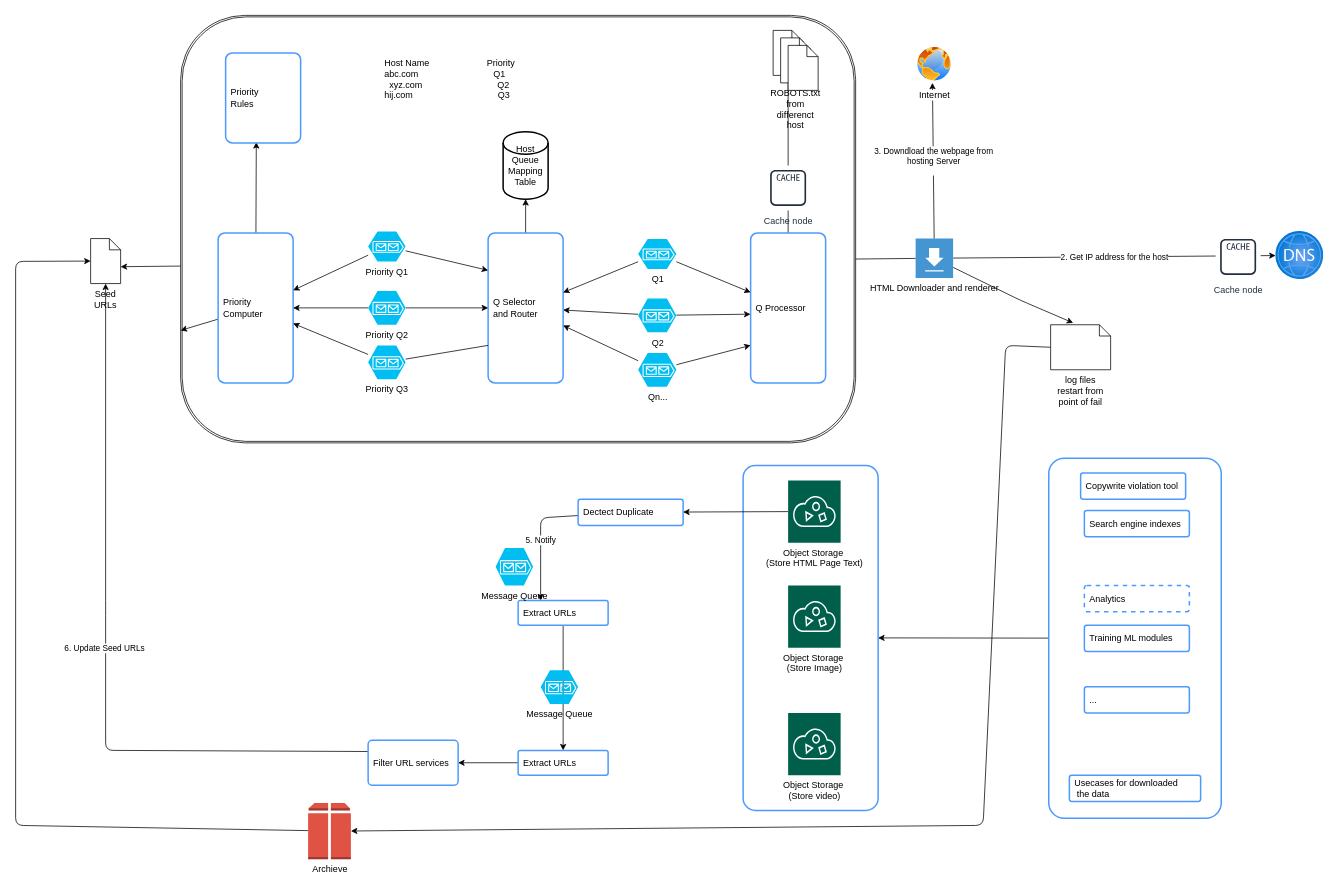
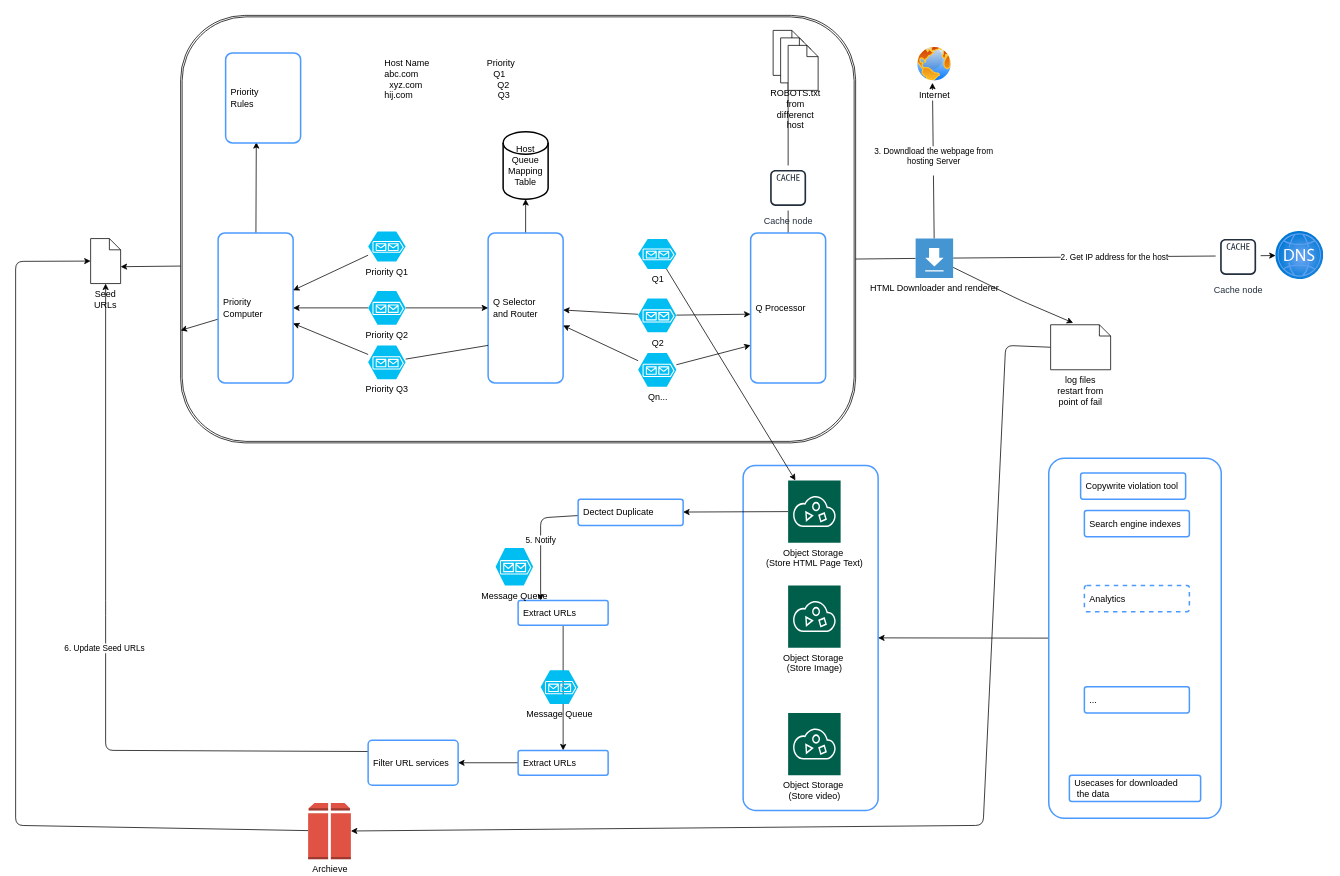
  <mxCell id="0" />
  <mxCell id="1" parent="0" />
  <mxCell id="2" value="" style="rounded=1;arcSize=9;align=left;spacingLeft=5;strokeColor=#4C9AFF;html=1;strokeWidth=2;fontSize=12" vertex="1" parent="1"><mxGeometry x="990" y="620" width="180" height="460" as="geometry" /></mxCell>
  <mxCell id="3" value="3. Downdload the webpage from&lt;br&gt;hosting Server&lt;br&gt;&amp;nbsp;" style="edgeStyle=none;html=1;" edge="1" parent="1" source="7"><mxGeometry relative="1" as="geometry"><mxPoint x="1242.4" y="110" as="targetPoint" /></mxGeometry></mxCell>
  <mxCell id="4" value="1. Read the URL" style="edgeStyle=none;html=1;entryX=0;entryY=0;entryDx=40;entryDy=37.5;entryPerimeter=0;" edge="1" parent="1" source="7" target="17"><mxGeometry relative="1" as="geometry"><mxPoint x="449" y="340" as="targetPoint" /></mxGeometry></mxCell>
  <mxCell id="5" value="2. Get IP address for the host" style="edgeStyle=none;html=1;" edge="1" parent="1" source="7" target="8"><mxGeometry relative="1" as="geometry" /></mxCell>
  <mxCell id="6" style="edgeStyle=none;html=1;" edge="1" parent="1" source="7"><mxGeometry relative="1" as="geometry"><mxPoint x="1430" y="430" as="targetPoint" /><Array as="points"><mxPoint x="1360" y="400" /></Array></mxGeometry></mxCell>
  <mxCell id="7" value="HTML Downloader and renderer&lt;br&gt;" style="shadow=0;dashed=0;html=1;strokeColor=none;fillColor=#4495D1;labelPosition=center;verticalLabelPosition=bottom;verticalAlign=top;align=center;outlineConnect=0;shape=mxgraph.veeam.2d.download;" vertex="1" parent="1"><mxGeometry x="1220" y="317.6" width="50" height="52.4" as="geometry" /></mxCell>
  <mxCell id="8" value="" style="aspect=fixed;html=1;points=[];align=center;image;fontSize=12;image=img/lib/azure2/networking/DNS_Zones.svg;" vertex="1" parent="1"><mxGeometry x="1700" y="308" width="64" height="64" as="geometry" /></mxCell>
  <mxCell id="9" value="5. Notify" style="edgeStyle=none;html=1;entryX=0.25;entryY=0;entryDx=0;entryDy=0;" edge="1" parent="1" source="10" target="13"><mxGeometry relative="1" as="geometry"><Array as="points"><mxPoint x="720" y="690" /></Array></mxGeometry></mxCell>
  <mxCell id="10" value="Dectect Duplicate" style="rounded=1;arcSize=9;align=left;spacingLeft=5;strokeColor=#4C9AFF;html=1;strokeWidth=2;fontSize=12" vertex="1" parent="1"><mxGeometry x="770" y="665" width="140" height="35" as="geometry" /></mxCell>
  <mxCell id="11" value="6. Update Seed URLs&amp;nbsp;" style="edgeStyle=none;html=1;entryX=0.5;entryY=1;entryDx=0;entryDy=0;entryPerimeter=0;exitX=0;exitY=0.25;exitDx=0;exitDy=0;" edge="1" parent="1" source="68" target="17"><mxGeometry relative="1" as="geometry"><Array as="points"><mxPoint x="140" y="1000" /><mxPoint x="140" y="810" /></Array></mxGeometry></mxCell>
  <mxCell id="12" style="edgeStyle=none;html=1;entryX=0.5;entryY=0;entryDx=0;entryDy=0;" edge="1" parent="1" source="13" target="66"><mxGeometry relative="1" as="geometry" /></mxCell>
  <mxCell id="13" value="Extract URLs" style="rounded=1;arcSize=9;align=left;spacingLeft=5;strokeColor=#4C9AFF;html=1;strokeWidth=2;fontSize=12" vertex="1" parent="1"><mxGeometry x="690" y="800" width="120" height="33" as="geometry" /></mxCell>
  <mxCell id="14" value="" style="shape=ext;double=1;rounded=1;whiteSpace=wrap;html=1;" vertex="1" parent="1"><mxGeometry x="240" width="900" height="570" as="geometry" y="20" /></mxCell>
  <mxCell id="15" style="edgeStyle=none;html=1;" edge="1" parent="1" source="16" target="10"><mxGeometry relative="1" as="geometry" /></mxCell>
  <mxCell id="16" value="Object Storage&amp;nbsp;&lt;br&gt;(Store HTML Page Text)" style="sketch=0;pointerEvents=1;shadow=0;dashed=0;html=1;strokeColor=none;fillColor=#005F4B;labelPosition=center;verticalLabelPosition=bottom;verticalAlign=top;align=center;outlineConnect=0;shape=mxgraph.veeam2.object_storage;" vertex="1" parent="1"><mxGeometry x="1050" y="640" width="70" height="83" as="geometry" /></mxCell>
  <mxCell id="17" value="Seed URLs" style="shape=mxgraph.bpmn.data;labelPosition=center;verticalLabelPosition=bottom;align=center;verticalAlign=top;whiteSpace=wrap;size=15;html=1;" vertex="1" parent="1"><mxGeometry x="120" y="317.6" width="40" height="60" as="geometry" /></mxCell>
  <mxCell id="18" value="Internet&lt;br&gt;" style="aspect=fixed;perimeter=ellipsePerimeter;html=1;align=center;shadow=0;dashed=0;spacingTop=3;image;image=img/lib/active_directory/internet_globe.svg;" vertex="1" parent="1"><mxGeometry x="1220" y="60" width="50" height="50" as="geometry" /></mxCell>
  <mxCell id="19" style="edgeStyle=none;html=1;" edge="1" parent="1" source="21" target="14"><mxGeometry relative="1" as="geometry" /></mxCell>
  <mxCell id="20" style="edgeStyle=none;html=1;entryX=0.409;entryY=0.992;entryDx=0;entryDy=0;entryPerimeter=0;" edge="1" parent="1" source="21" target="26"><mxGeometry relative="1" as="geometry" /></mxCell>
  <mxCell id="21" value="Priority &lt;br&gt;Computer" style="rounded=1;arcSize=9;align=left;spacingLeft=5;strokeColor=#4C9AFF;html=1;strokeWidth=2;fontSize=12" vertex="1" parent="1"><mxGeometry y="310" width="100" height="200" as="geometry" x="290" /></mxCell>
  <mxCell id="22" style="edgeStyle=none;html=1;" edge="1" parent="1" source="23" target="48"><mxGeometry relative="1" as="geometry" /></mxCell>
  <mxCell id="23" value="Q Selector&lt;br&gt;and Router" style="rounded=1;arcSize=9;align=left;spacingLeft=5;strokeColor=#4C9AFF;html=1;strokeWidth=2;fontSize=12" vertex="1" parent="1"><mxGeometry x="650" y="310" width="100" height="200" as="geometry" /></mxCell>
  <mxCell id="24" style="edgeStyle=none;html=1;entryX=0.5;entryY=1;entryDx=0;entryDy=0;entryPerimeter=0;" edge="1" parent="1" source="25" target="46"><mxGeometry relative="1" as="geometry" /></mxCell>
  <mxCell id="25" value="Q Processor" style="rounded=1;arcSize=9;align=left;spacingLeft=5;strokeColor=#4C9AFF;html=1;strokeWidth=2;fontSize=12" vertex="1" parent="1"><mxGeometry x="1000" y="310" width="100" height="200" as="geometry" /></mxCell>
  <mxCell id="26" value="Priority &lt;br&gt;Rules&lt;br&gt;" style="rounded=1;arcSize=9;align=left;spacingLeft=5;strokeColor=#4C9AFF;html=1;strokeWidth=2;fontSize=12" vertex="1" parent="1"><mxGeometry x="300" y="70" width="100" height="120" as="geometry" /></mxCell>
  <mxCell id="27" value="Host Name&amp;nbsp; &amp;nbsp; &amp;nbsp; &amp;nbsp; &amp;nbsp; &amp;nbsp; &amp;nbsp; &amp;nbsp; &amp;nbsp; &amp;nbsp; &amp;nbsp; &amp;nbsp;Priority&lt;br&gt;abc.com&amp;nbsp; &amp;nbsp; &amp;nbsp; &amp;nbsp; &amp;nbsp; &amp;nbsp; &amp;nbsp; &amp;nbsp; &amp;nbsp; &amp;nbsp; &amp;nbsp; &amp;nbsp; &amp;nbsp; &amp;nbsp; &amp;nbsp; Q1&lt;br&gt;&amp;nbsp; xyz.com&amp;nbsp; &amp;nbsp; &amp;nbsp; &amp;nbsp; &amp;nbsp; &amp;nbsp; &amp;nbsp; &amp;nbsp; &amp;nbsp; &amp;nbsp; &amp;nbsp; &amp;nbsp; &amp;nbsp; &amp;nbsp; &amp;nbsp; Q2&lt;br&gt;hij.com&amp;nbsp; &amp;nbsp; &amp;nbsp; &amp;nbsp; &amp;nbsp; &amp;nbsp; &amp;nbsp; &amp;nbsp; &amp;nbsp; &amp;nbsp; &amp;nbsp; &amp;nbsp; &amp;nbsp; &amp;nbsp; &amp;nbsp; &amp;nbsp; &amp;nbsp; Q3&amp;nbsp; &amp;nbsp; &amp;nbsp; &amp;nbsp; &amp;nbsp; &amp;nbsp; &amp;nbsp; &amp;nbsp; &amp;nbsp; &amp;nbsp; &amp;nbsp; &amp;nbsp; &amp;nbsp;" style="text;html=1;strokeColor=none;fillColor=none;align=left;verticalAlign=middle;whiteSpace=wrap;rounded=0;" vertex="1" parent="1"><mxGeometry x="510" y="60" width="260" height="90" as="geometry" /></mxCell>
  <mxCell id="28" style="edgeStyle=none;html=1;" edge="1" parent="1" source="30" target="21"><mxGeometry relative="1" as="geometry" /></mxCell>
- <mxCell id="29" style="edgeStyle=none;html=1;entryX=0;entryY=0.25;entryDx=0;entryDy=0;" edge="1" parent="1" source="30" target="23"><mxGeometry relative="1" as="geometry" /></mxCell>
  <mxCell id="30" value="Priority Q1" style="verticalLabelPosition=bottom;html=1;verticalAlign=top;align=center;strokeColor=none;fillColor=#00BEF2;shape=mxgraph.azure.storage_queue;" vertex="1" parent="1"><mxGeometry x="490" y="308" width="50" height="40" as="geometry" /></mxCell>
  <mxCell id="31" style="edgeStyle=none;html=1;" edge="1" parent="1" source="33" target="21"><mxGeometry relative="1" as="geometry" /></mxCell>
  <mxCell id="32" style="edgeStyle=none;html=1;entryX=0;entryY=0.5;entryDx=0;entryDy=0;" edge="1" parent="1" source="33" target="23"><mxGeometry relative="1" as="geometry" /></mxCell>
  <mxCell id="33" value="Priority Q2" style="verticalLabelPosition=bottom;html=1;verticalAlign=top;align=center;strokeColor=none;fillColor=#00BEF2;shape=mxgraph.azure.storage_queue;" vertex="1" parent="1"><mxGeometry x="490" y="387.5" width="50" height="45" as="geometry" /></mxCell>
  <mxCell id="34" style="edgeStyle=none;html=1;" edge="1" parent="1" source="36" target="21"><mxGeometry relative="1" as="geometry" /></mxCell>
  <mxCell id="35" style="edgeStyle=none;html=1;entryX=0;entryY=0.75;entryDx=0;entryDy=0;endArrow=none;" edge="1" parent="1" source="36" target="23"><mxGeometry relative="1" as="geometry" /></mxCell>
  <mxCell id="36" value="Priority Q3" style="verticalLabelPosition=bottom;html=1;verticalAlign=top;align=center;strokeColor=none;fillColor=#00BEF2;shape=mxgraph.azure.storage_queue;" vertex="1" parent="1"><mxGeometry x="490" y="460" width="50" height="45" as="geometry" /></mxCell>
- <mxCell id="37" style="edgeStyle=none;html=1;" edge="1" parent="1" source="39" target="23"><mxGeometry relative="1" as="geometry" /></mxCell>
- <mxCell id="38" style="edgeStyle=none;html=1;" edge="1" parent="1" source="39" target="25"><mxGeometry relative="1" as="geometry" /></mxCell>
+ <mxCell id="38" style="edgeStyle=none;html=1;" edge="1" parent="1" source="39" target="16"><mxGeometry relative="1" as="geometry" /></mxCell>
  <mxCell id="39" value="Q1" style="verticalLabelPosition=bottom;html=1;verticalAlign=top;align=center;strokeColor=none;fillColor=#00BEF2;shape=mxgraph.azure.storage_queue;" vertex="1" parent="1"><mxGeometry x="850" y="318" width="51" height="40" as="geometry" /></mxCell>
  <mxCell id="40" style="edgeStyle=none;html=1;entryX=-0.002;entryY=0.542;entryDx=0;entryDy=0;entryPerimeter=0;" edge="1" parent="1" source="42" target="25"><mxGeometry relative="1" as="geometry" /></mxCell>
  <mxCell id="41" style="edgeStyle=none;html=1;" edge="1" parent="1" source="42" target="23"><mxGeometry relative="1" as="geometry" /></mxCell>
  <mxCell id="42" value="Q2" style="verticalLabelPosition=bottom;html=1;verticalAlign=top;align=center;strokeColor=none;fillColor=#00BEF2;shape=mxgraph.azure.storage_queue;" vertex="1" parent="1"><mxGeometry x="850" y="397.5" width="51" height="45" as="geometry" /></mxCell>
  <mxCell id="43" style="edgeStyle=none;html=1;entryX=0;entryY=0.75;entryDx=0;entryDy=0;" edge="1" parent="1" source="45" target="25"><mxGeometry relative="1" as="geometry" /></mxCell>
  <mxCell id="44" style="edgeStyle=none;html=1;" edge="1" parent="1" source="45" target="23"><mxGeometry relative="1" as="geometry" /></mxCell>
  <mxCell id="45" value="Qn..." style="verticalLabelPosition=bottom;html=1;verticalAlign=top;align=center;strokeColor=none;fillColor=#00BEF2;shape=mxgraph.azure.storage_queue;" vertex="1" parent="1"><mxGeometry x="850" y="470" width="51" height="45" as="geometry" /></mxCell>
  <mxCell id="46" value="" style="shape=mxgraph.bpmn.data;labelPosition=center;verticalLabelPosition=bottom;align=center;verticalAlign=top;whiteSpace=wrap;size=15;html=1;" vertex="1" parent="1"><mxGeometry x="1030" y="40" width="40" height="60" as="geometry" /></mxCell>
  <mxCell id="47" value="Cache node" style="sketch=0;outlineConnect=0;fontColor=#232F3E;gradientColor=none;strokeColor=#232F3E;fillColor=#ffffff;dashed=0;verticalLabelPosition=bottom;verticalAlign=top;align=center;html=1;fontSize=12;fontStyle=0;aspect=fixed;shape=mxgraph.aws4.resourceIcon;resIcon=mxgraph.aws4.cache_node;" vertex="1" parent="1"><mxGeometry x="1020" y="220" width="60" height="60" as="geometry" /></mxCell>
  <mxCell id="48" value="Host Queue Mapping Table" style="strokeWidth=2;html=1;shape=mxgraph.flowchart.database;whiteSpace=wrap;" vertex="1" parent="1"><mxGeometry x="670" y="175" width="60" height="90" as="geometry" /></mxCell>
  <mxCell id="49" value="Cache node" style="sketch=0;outlineConnect=0;fontColor=#232F3E;gradientColor=none;strokeColor=#232F3E;fillColor=#ffffff;dashed=0;verticalLabelPosition=bottom;verticalAlign=top;align=center;html=1;fontSize=12;fontStyle=0;aspect=fixed;shape=mxgraph.aws4.resourceIcon;resIcon=mxgraph.aws4.cache_node;" vertex="1" parent="1"><mxGeometry x="1620" y="312" width="60" height="60" as="geometry" /></mxCell>
  <mxCell id="50" value="ROBOTS.txt from differenct host" style="shape=mxgraph.bpmn.data;labelPosition=center;verticalLabelPosition=bottom;align=center;verticalAlign=top;whiteSpace=wrap;size=15;html=1;" vertex="1" parent="1"><mxGeometry x="1040" y="50" width="40" height="60" as="geometry" /></mxCell>
  <mxCell id="51" value="" style="shape=mxgraph.bpmn.data;labelPosition=center;verticalLabelPosition=bottom;align=center;verticalAlign=top;whiteSpace=wrap;size=15;html=1;" vertex="1" parent="1"><mxGeometry x="1050" y="60" width="40" height="60" as="geometry" /></mxCell>
  <mxCell id="52" value="Message Queue" style="verticalLabelPosition=bottom;html=1;verticalAlign=top;align=center;strokeColor=none;fillColor=#00BEF2;shape=mxgraph.azure.storage_queue;" vertex="1" parent="1"><mxGeometry x="660" y="730" width="50" height="50" as="geometry" /></mxCell>
  <mxCell id="53" value="Object Storage&amp;nbsp;&lt;br&gt;(Store Image)" style="sketch=0;pointerEvents=1;shadow=0;dashed=0;html=1;strokeColor=none;fillColor=#005F4B;labelPosition=center;verticalLabelPosition=bottom;verticalAlign=top;align=center;outlineConnect=0;shape=mxgraph.veeam2.object_storage;" vertex="1" parent="1"><mxGeometry x="1050" y="780" width="70" height="83" as="geometry" /></mxCell>
  <mxCell id="54" value="Object Storage&amp;nbsp;&lt;br&gt;(Store video)" style="sketch=0;pointerEvents=1;shadow=0;dashed=0;html=1;strokeColor=none;fillColor=#005F4B;labelPosition=center;verticalLabelPosition=bottom;verticalAlign=top;align=center;outlineConnect=0;shape=mxgraph.veeam2.object_storage;" vertex="1" parent="1"><mxGeometry x="1050" y="950" width="70" height="83" as="geometry" /></mxCell>
  <mxCell id="55" style="edgeStyle=none;html=1;entryX=1;entryY=0.5;entryDx=0;entryDy=0;" edge="1" parent="1" source="56" target="2"><mxGeometry relative="1" as="geometry" /></mxCell>
  <mxCell id="56" value="" style="rounded=1;arcSize=9;align=left;spacingLeft=5;strokeColor=#4C9AFF;html=1;strokeWidth=2;fontSize=12" vertex="1" parent="1"><mxGeometry x="1397.5" y="610.5" width="230" height="480" as="geometry" /></mxCell>
  <mxCell id="57" value="Copywrite violation tool" style="rounded=1;arcSize=9;align=left;spacingLeft=5;strokeColor=#4C9AFF;html=1;strokeWidth=2;fontSize=12" vertex="1" parent="1"><mxGeometry x="1440" y="630" width="140" height="35" as="geometry" /></mxCell>
  <mxCell id="58" value="Search engine indexes" style="rounded=1;arcSize=9;align=left;spacingLeft=5;strokeColor=#4C9AFF;html=1;strokeWidth=2;fontSize=12" vertex="1" parent="1"><mxGeometry x="1445" y="680" width="140" height="35" as="geometry" /></mxCell>
  <mxCell id="59" value="Analytics" style="rounded=1;arcSize=9;align=left;spacingLeft=5;strokeColor=#4C9AFF;html=1;strokeWidth=2;fontSize=12;dashed=1;" vertex="1" parent="1"><mxGeometry x="1445" y="780" width="140" height="35" as="geometry" /></mxCell>
- <mxCell id="60" value="Training ML modules" style="rounded=1;arcSize=9;align=left;spacingLeft=5;strokeColor=#4C9AFF;html=1;strokeWidth=2;fontSize=12" vertex="1" parent="1"><mxGeometry x="1445" y="833" width="140" height="35" as="geometry" /></mxCell>
  <mxCell id="61" value="..." style="rounded=1;arcSize=9;align=left;spacingLeft=5;strokeColor=#4C9AFF;html=1;strokeWidth=2;fontSize=12" vertex="1" parent="1"><mxGeometry x="1445" y="915" width="140" height="35" as="geometry" /></mxCell>
  <mxCell id="62" value="Usecases for downloaded&lt;br&gt;&amp;nbsp;the data" style="rounded=1;arcSize=9;align=left;spacingLeft=5;strokeColor=#4C9AFF;html=1;strokeWidth=2;fontSize=12" vertex="1" parent="1"><mxGeometry x="1425" y="1033" width="175" height="35" as="geometry" /></mxCell>
  <mxCell id="63" style="edgeStyle=none;html=1;entryX=1;entryY=0.5;entryDx=0;entryDy=0;entryPerimeter=0;exitX=0;exitY=0.5;exitDx=0;exitDy=0;exitPerimeter=0;movable=0;resizable=0;rotatable=0;deletable=0;editable=0;connectable=0;" edge="1" parent="1" source="64" target="70"><mxGeometry relative="1" as="geometry"><Array as="points"><mxPoint x="1340" y="460" /><mxPoint x="1310" y="1100" /></Array></mxGeometry></mxCell>
  <mxCell id="64" value="log files restart from point of fail" style="shape=mxgraph.bpmn.data;labelPosition=center;verticalLabelPosition=bottom;align=center;verticalAlign=top;whiteSpace=wrap;size=15;html=1;" vertex="1" parent="1"><mxGeometry x="1400" y="432.5" width="80" height="60" as="geometry" /></mxCell>
  <mxCell id="65" value="" style="edgeStyle=none;html=1;" edge="1" parent="1" source="66" target="68"><mxGeometry relative="1" as="geometry" /></mxCell>
  <mxCell id="66" value="Extract URLs" style="rounded=1;arcSize=9;align=left;spacingLeft=5;strokeColor=#4C9AFF;html=1;strokeWidth=2;fontSize=12" vertex="1" parent="1"><mxGeometry x="690" y="1000" width="120" height="33" as="geometry" /></mxCell>
  <mxCell id="67" value="Message Queue" style="verticalLabelPosition=bottom;html=1;verticalAlign=top;align=center;strokeColor=none;fillColor=#00BEF2;shape=mxgraph.azure.storage_queue;" vertex="1" parent="1"><mxGeometry x="720" y="893" width="50" height="45" as="geometry" /></mxCell>
  <mxCell id="68" value="Filter URL services" style="whiteSpace=wrap;html=1;align=left;strokeColor=#4C9AFF;rounded=1;arcSize=9;spacingLeft=5;strokeWidth=2;" vertex="1" parent="1"><mxGeometry x="490" y="986.5" width="120" height="60" as="geometry" /></mxCell>
  <mxCell id="69" style="edgeStyle=none;html=1;entryX=0;entryY=0.5;entryDx=0;entryDy=0;entryPerimeter=0;" edge="1" parent="1" source="70" target="17"><mxGeometry relative="1" as="geometry"><Array as="points"><mxPoint x="20" y="1100" /><mxPoint x="20" y="348" /></Array></mxGeometry></mxCell>
  <mxCell id="70" value="Archieve" style="outlineConnect=0;dashed=0;verticalLabelPosition=bottom;verticalAlign=top;align=center;html=1;shape=mxgraph.aws3.archive;fillColor=#E05243;gradientColor=none;" vertex="1" parent="1"><mxGeometry x="410" y="1070" width="57" height="75" as="geometry" /></mxCell>
